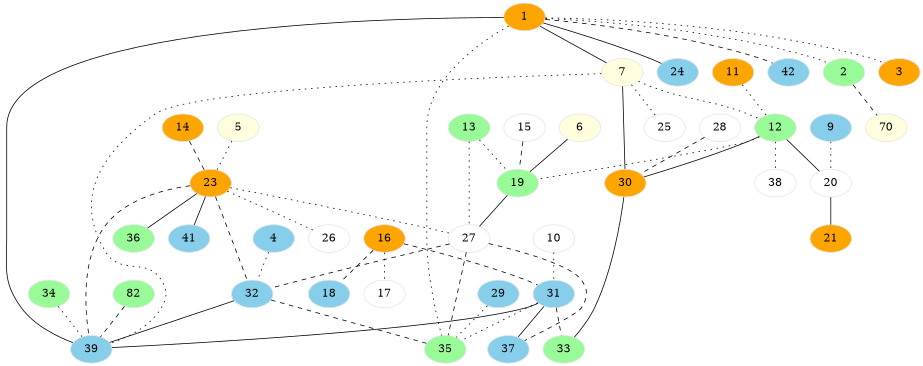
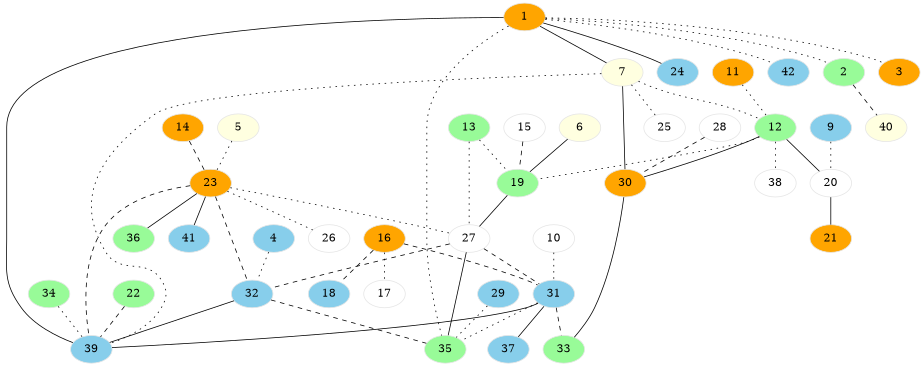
  graph {
    node [color=gray90 fillcolor=skyblue style=filled]
    edge [style=dotted weight=1.0]
    1 [fillcolor=orange]
    2 [fillcolor=palegreen]
    3 [fillcolor=orange]
    7 [fillcolor=lightyellow]
    24
    35 [fillcolor=palegreen]
    39
    42
-   40 [fillcolor=lightyellow label=70]
+   40 [fillcolor=lightyellow]
    12 [fillcolor=palegreen]
    25 [fillcolor=white]
    30 [fillcolor=orange]
    4
    32
    5 [fillcolor=lightyellow]
    23 [fillcolor=orange]
    27 [fillcolor=white]
    26 [fillcolor=white]
    36 [fillcolor=palegreen]
    41
    6 [fillcolor=lightyellow]
    19 [fillcolor=palegreen]
    20 [fillcolor=white]
    38 [fillcolor=white]
    33 [fillcolor=palegreen]
    9
    21 [fillcolor=orange]
    10 [fillcolor=white]
    31
    37
    11 [fillcolor=orange]
    13 [fillcolor=palegreen]
    14 [fillcolor=orange]
    15 [fillcolor=white]
    16 [fillcolor=orange]
    17 [fillcolor=white]
    18
-   22 [fillcolor=palegreen label=82]
+   22 [fillcolor=palegreen]
    28 [fillcolor=white]
    29
    34 [fillcolor=palegreen]
    1 -- 2
    1 -- 3
    1 -- 7 [style=solid]
    1 -- 24 [style=solid]
    1 -- 35 [weight=3.0]
    1 -- 39 [style=solid weight=2.0]
-   1 -- 42 [style=dashed]
+   1 -- 42
    2 -- 40 [style=dashed]
    7 -- 39
    7 -- 12 [weight=2.0]
    7 -- 25
    7 -- 30 [style=solid weight=2.0]
    12 -- 30 [style=solid]
    12 -- 19
    12 -- 20 [style=solid]
    12 -- 38
    30 -- 33 [style=solid]
    4 -- 32
    32 -- 35 [style=dashed]
    32 -- 39 [style=solid]
    5 -- 23
    23 -- 39 [style=dashed weight=2.0]
    23 -- 32 [style=dashed weight=2.0]
    23 -- 27
    23 -- 26
    23 -- 36 [style=solid]
    23 -- 41 [style=solid]
-   27 -- 35 [style=dashed]
+   27 -- 35 [style=solid]
    27 -- 32 [style=dashed]
-   27 -- 37 [style=dashed]
+   27 -- 31 [style=dashed]
    6 -- 19 [style=solid]
    19 -- 27 [style=solid weight=2.0]
    20 -- 21 [style=solid]
    9 -- 20
    10 -- 31
    31 -- 35 [weight=2.0]
    31 -- 39 [style=solid]
    31 -- 33 [style=dashed weight=3.0]
    31 -- 37 [style=solid]
    11 -- 12
    13 -- 27 [weight=2.0]
    13 -- 19
    14 -- 23 [style=dashed]
    15 -- 19 [style=dashed]
    16 -- 31 [style=dashed]
    16 -- 17
    16 -- 18 [style=dashed]
    22 -- 39 [style=dashed]
    28 -- 30 [style=dashed]
    29 -- 35
    34 -- 39
  }
